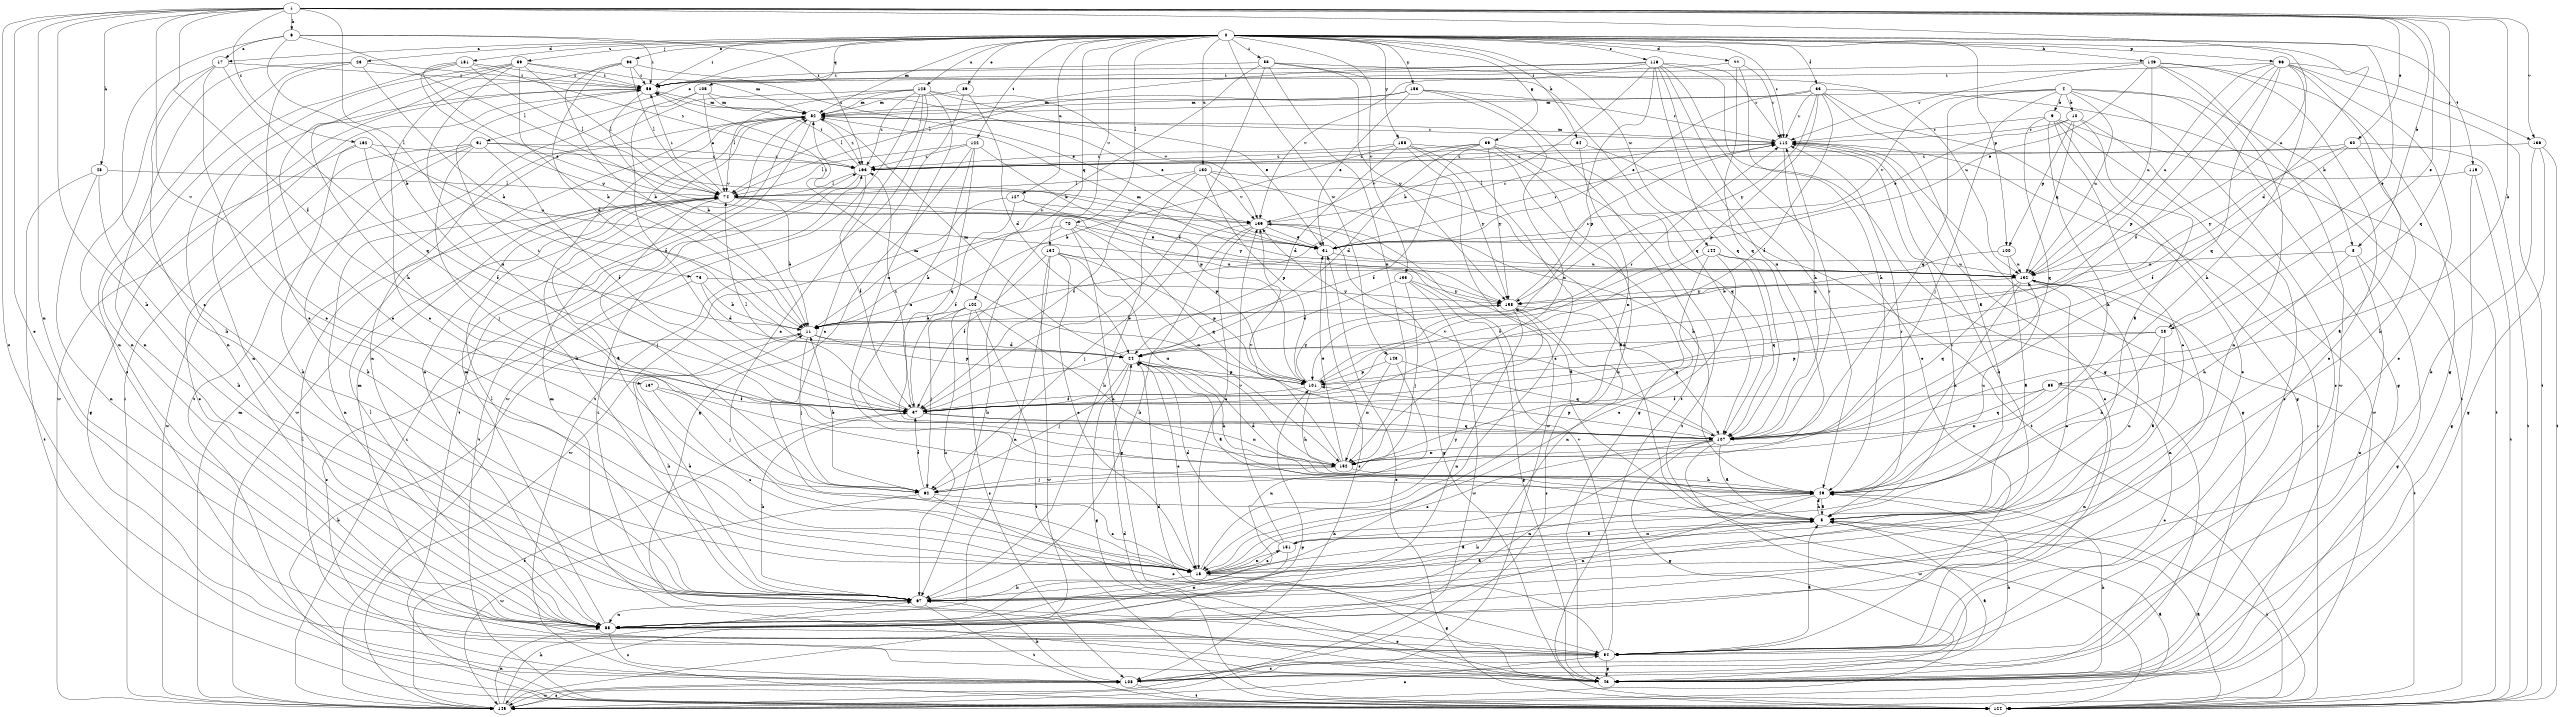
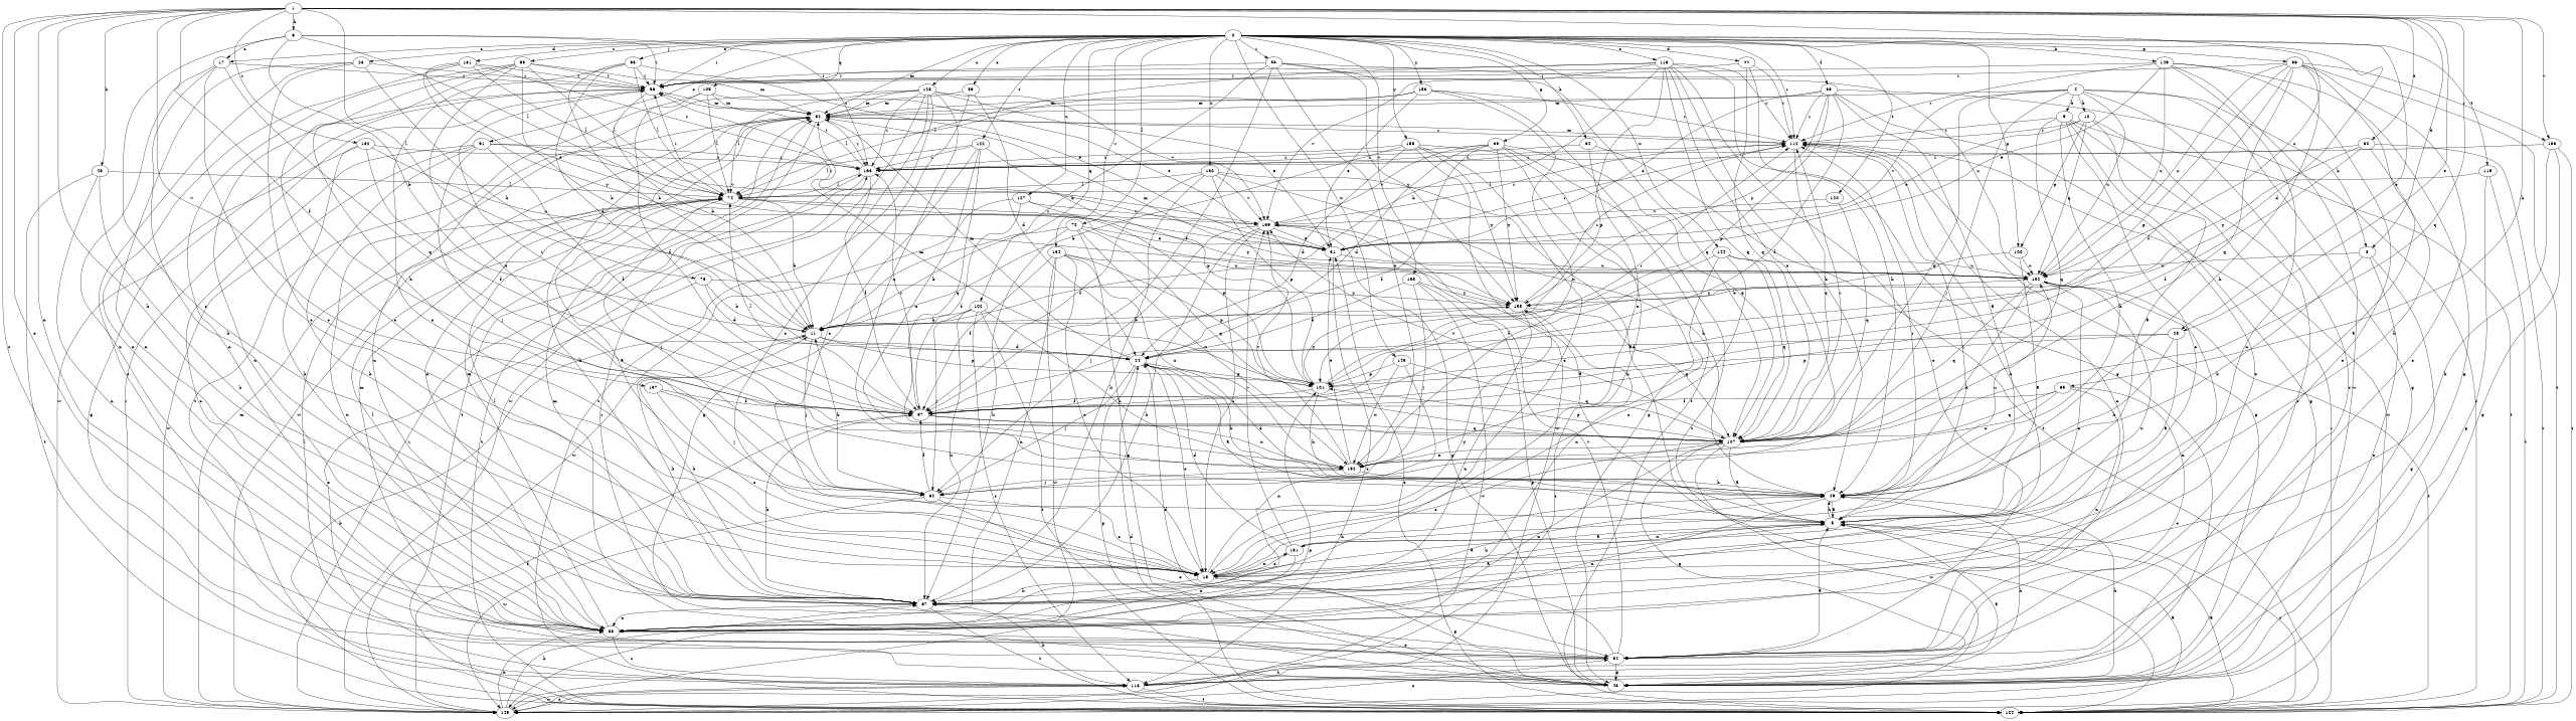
  strict digraph {
    0
    17
    22
    23
    24
    28
    33
    39
    55
    56
    59
    64
    70
    82
    89
    91
    93
    96
    100
    102
    105
    112
    116
    119
+   120
    122
    127
    128
    130
    133
    134
    143
    144
    149
    153
    155
    n37 [label=181]
    n38 [label=67]
    88
    107
    18
    49
-   118 [label=108]
+   118
    11
    43
    62
    5
    101
    37
    94
    124
    31
    158
    139
    163
    132
    152
    145
    74
    136
    1
    6
    8
    30
    48
    65
    73
    137
    162
    4
    9
    10
    151
    0 -> 17 [label=c]
    0 -> 22 [label=d]
    0 -> 23 [label=d]
    0 -> 24 [label=d]
    0 -> 28 [label=e]
    0 -> 33 [label=f]
    0 -> 39 [label=g]
    0 -> 55 [label=i]
    0 -> 56 [label=i]
    0 -> 59 [label=j]
    0 -> 64 [label=k]
    0 -> 70 [label=l]
    0 -> 82 [label=m]
    0 -> 89 [label=o]
    0 -> 91 [label=o]
    0 -> 93 [label=o]
    0 -> 96 [label=p]
    0 -> 100 [label=p]
    0 -> 102 [label=q]
    0 -> 105 [label=q]
    0 -> 112 [label=r]
    0 -> 116 [label=s]
    0 -> 119 [label=t]
+   0 -> 120 [label=t]
    0 -> 122 [label=t]
    0 -> 127 [label=u]
    0 -> 128 [label=u]
    0 -> 130 [label=u]
    0 -> 133 [label=v]
    0 -> 134 [label=v]
    0 -> 143 [label=w]
    0 -> 144 [label=w]
    0 -> 149 [label=h]
    0 -> 153 [label=y]
    0 -> 155 [label=y]
    0 -> n37 [label=z]
    17 -> 56 [label=i]
    17 -> n38 [label=k]
    17 -> 88 [label=n]
    17 -> 107 [label=q]
    17 -> 18 [label=c]
    22 -> 56 [label=i]
    22 -> 112 [label=r]
    22 -> 107 [label=q]
    22 -> 49 [label=h]
    23 -> 56 [label=i]
    23 -> 88 [label=n]
    23 -> 18 [label=c]
    23 -> 118 [label=s]
    23 -> 11 [label=b]
    24 -> 82 [label=m]
    24 -> 18 [label=c]
    24 -> 49 [label=h]
    24 -> 43 [label=g]
    24 -> 62 [label=j]
    24 -> 5 [label=a]
    24 -> 101 [label=p]
    28 -> 24 [label=d]
    28 -> 49 [label=h]
    28 -> 5 [label=a]
    28 -> 101 [label=p]
    33 -> 82 [label=m]
    33 -> 112 [label=r]
    33 -> 5 [label=a]
    33 -> 101 [label=p]
    33 -> 37 [label=f]
    33 -> 94 [label=o]
    33 -> 124 [label=t]
    33 -> 31 [label=e]
    33 -> 158 [label=y]
    39 -> 24 [label=d]
    39 -> n38 [label=k]
    39 -> 107 [label=q]
    39 -> 37 [label=f]
    39 -> 124 [label=t]
    39 -> 158 [label=y]
    39 -> 139 [label=v]
    39 -> 163 [label=z]
    55 -> 56 [label=i]
    55 -> 107 [label=q]
    55 -> 11 [label=b]
    55 -> 37 [label=f]
    55 -> 158 [label=y]
    55 -> 132 [label=u]
    55 -> 152 [label=x]
    56 -> 82 [label=m]
    56 -> 88 [label=n]
    56 -> 11 [label=b]
    56 -> 145 [label=w]
    59 -> 56 [label=i]
    59 -> 82 [label=m]
    59 -> 88 [label=n]
    59 -> 18 [label=c]
    59 -> 49 [label=h]
    59 -> 11 [label=b]
    59 -> 152 [label=x]
    59 -> 74 [label=l]
    64 -> 124 [label=t]
    64 -> 163 [label=z]
    64 -> 152 [label=x]
    70 -> n38 [label=k]
    70 -> 107 [label=q]
    70 -> 11 [label=b]
    70 -> 43 [label=g]
    70 -> 31 [label=e]
    70 -> 152 [label=x]
    82 -> 112 [label=r]
    82 -> n38 [label=k]
    82 -> 88 [label=n]
    82 -> 124 [label=t]
    82 -> 163 [label=z]
    82 -> 145 [label=w]
    89 -> 24 [label=d]
    89 -> 82 [label=m]
    89 -> 18 [label=c]
    91 -> n38 [label=k]
    91 -> 62 [label=j]
    91 -> 37 [label=f]
    91 -> 94 [label=o]
    91 -> 139 [label=v]
    91 -> 163 [label=z]
    91 -> 145 [label=w]
    93 -> 24 [label=d]
    93 -> 56 [label=i]
    93 -> 18 [label=c]
    93 -> 11 [label=b]
    93 -> 31 [label=e]
    93 -> 74 [label=l]
    96 -> 56 [label=i]
    96 -> n38 [label=k]
    96 -> 107 [label=q]
    96 -> 49 [label=h]
    96 -> 101 [label=p]
    96 -> 37 [label=f]
    96 -> 94 [label=o]
    96 -> 124 [label=t]
    96 -> 132 [label=u]
    96 -> 136 [label=r]
    100 -> 11 [label=b]
    100 -> 5 [label=a]
    100 -> 132 [label=u]
    102 -> n38 [label=k]
    102 -> 49 [label=h]
    102 -> 118 [label=s]
    102 -> 11 [label=b]
    102 -> 62 [label=j]
    102 -> 124 [label=t]
    105 -> 82 [label=m]
    105 -> 37 [label=f]
    105 -> 124 [label=t]
    105 -> 31 [label=e]
-   105 -> 74 [label=o]
+   105 -> 74 [label=l]
    112 -> 82 [label=m]
    112 -> n38 [label=k]
    112 -> 107 [label=q]
    112 -> 43 [label=g]
    112 -> 94 [label=o]
    112 -> 163 [label=z]
    116 -> 56 [label=i]
    116 -> 112 [label=r]
    116 -> 107 [label=q]
    116 -> 49 [label=h]
    116 -> 11 [label=b]
    116 -> 43 [label=g]
    116 -> 101 [label=p]
    116 -> 94 [label=o]
    116 -> 139 [label=v]
    116 -> 152 [label=x]
    116 -> 74 [label=l]
    119 -> 43 [label=g]
    119 -> 124 [label=t]
    119 -> 74 [label=l]
+   120 -> 107 [label=q]
+   120 -> 139 [label=v]
    122 -> 107 [label=q]
    122 -> 43 [label=g]
    122 -> 101 [label=p]
    122 -> 163 [label=z]
    122 -> 152 [label=x]
    122 -> 74 [label=l]
    127 -> 101 [label=p]
    127 -> 37 [label=f]
    127 -> 139 [label=v]
    127 -> 145 [label=w]
    128 -> 82 [label=m]
    128 -> 88 [label=n]
    128 -> 18 [label=c]
    128 -> 124 [label=t]
    128 -> 31 [label=e]
    128 -> 139 [label=v]
    128 -> 163 [label=z]
    128 -> 152 [label=x]
    128 -> 145 [label=w]
    128 -> 74 [label=l]
    130 -> n38 [label=k]
    130 -> 49 [label=h]
    130 -> 5 [label=a]
    130 -> 101 [label=p]
    130 -> 37 [label=f]
    130 -> 139 [label=v]
    130 -> 74 [label=l]
    133 -> 24 [label=d]
    133 -> 43 [label=g]
    133 -> 62 [label=j]
    133 -> 158 [label=y]
    133 -> 145 [label=w]
    134 -> 88 [label=n]
    134 -> 18 [label=c]
    134 -> 101 [label=p]
    134 -> 37 [label=f]
    134 -> 132 [label=u]
    134 -> 152 [label=x]
    134 -> 145 [label=w]
    143 -> 88 [label=n]
    143 -> 107 [label=q]
    143 -> 101 [label=p]
    143 -> 152 [label=x]
    144 -> 88 [label=n]
    144 -> 107 [label=q]
    144 -> 18 [label=c]
    144 -> 37 [label=f]
    144 -> 132 [label=u]
    149 -> 56 [label=i]
    149 -> 112 [label=r]
    149 -> 88 [label=n]
    149 -> 43 [label=g]
    149 -> 94 [label=o]
    149 -> 31 [label=e]
    149 -> 132 [label=u]
    149 -> 145 [label=w]
    153 -> 82 [label=m]
    153 -> 112 [label=r]
    153 -> 124 [label=t]
    153 -> 31 [label=e]
    153 -> 152 [label=x]
    153 -> 74 [label=l]
    155 -> 24 [label=d]
    155 -> 18 [label=c]
    155 -> 11 [label=b]
    155 -> 43 [label=g]
    155 -> 158 [label=y]
    155 -> 163 [label=z]
    155 -> 145 [label=w]
    n37 -> 56 [label=i]
    n37 -> 88 [label=n]
    n37 -> 31 [label=e]
    n37 -> 158 [label=y]
    n37 -> 163 [label=z]
    n37 -> 74 [label=l]
    n38 -> 88 [label=n]
    n38 -> 11 [label=b]
    n38 -> 5 [label=a]
    n38 -> 124 [label=t]
    n38 -> 74 [label=l]
    88 -> 82 [label=m]
    88 -> 118 [label=s]
    88 -> 94 [label=o]
    88 -> 74 [label=l]
    107 -> 112 [label=r]
    107 -> 88 [label=n]
    107 -> 18 [label=c]
    107 -> 43 [label=g]
    107 -> 5 [label=a]
    107 -> 101 [label=p]
    107 -> 139 [label=v]
    107 -> 152 [label=x]
    107 -> 145 [label=w]
    18 -> n38 [label=k]
    18 -> 49 [label=h]
    18 -> 43 [label=g]
    18 -> 5 [label=a]
    18 -> 158 [label=y]
    18 -> 132 [label=u]
    18 -> 151 [label=x]
    49 -> 24 [label=d]
    49 -> n38 [label=k]
    49 -> 88 [label=n]
    49 -> 5 [label=a]
    49 -> 132 [label=u]
    118 -> n38 [label=k]
    118 -> 49 [label=h]
    118 -> 5 [label=a]
    118 -> 124 [label=t]
    118 -> 145 [label=w]
    11 -> 24 [label=d]
    11 -> n38 [label=k]
    11 -> 62 [label=j]
    11 -> 101 [label=p]
    43 -> 82 [label=m]
    43 -> 49 [label=h]
    43 -> 74 [label=l]
    62 -> 18 [label=c]
    62 -> 11 [label=b]
    62 -> 37 [label=f]
    62 -> 94 [label=o]
    62 -> 145 [label=w]
    5 -> 112 [label=r]
    5 -> 49 [label=h]
    5 -> 124 [label=t]
    5 -> 151 [label=x]
    101 -> 82 [label=m]
    101 -> 112 [label=r]
    101 -> 49 [label=h]
    101 -> 37 [label=f]
    101 -> 158 [label=y]
    37 -> 56 [label=i]
    37 -> n38 [label=k]
    37 -> 107 [label=q]
    37 -> 163 [label=z]
    37 -> 152 [label=x]
    37 -> 74 [label=l]
    94 -> 24 [label=d]
    94 -> 82 [label=m]
    94 -> 118 [label=s]
    94 -> 43 [label=g]
    94 -> 5 [label=a]
    94 -> 139 [label=v]
    94 -> 163 [label=z]
    124 -> 24 [label=d]
    124 -> 112 [label=r]
    124 -> 11 [label=b]
    124 -> 5 [label=a]
    124 -> 31 [label=e]
    31 -> 56 [label=i]
    31 -> 112 [label=r]
    31 -> 118 [label=s]
    31 -> 132 [label=u]
    158 -> 112 [label=r]
    158 -> 88 [label=n]
    158 -> 107 [label=q]
    158 -> 118 [label=s]
    158 -> 11 [label=b]
    139 -> 112 [label=r]
    139 -> n38 [label=k]
    139 -> 18 [label=c]
    139 -> 43 [label=g]
    139 -> 62 [label=j]
    139 -> 5 [label=a]
    139 -> 31 [label=e]
    163 -> 56 [label=i]
    163 -> 37 [label=f]
    163 -> 124 [label=t]
    163 -> 74 [label=l]
    132 -> 82 [label=m]
    132 -> 88 [label=n]
    132 -> 107 [label=q]
    132 -> 18 [label=c]
    132 -> 49 [label=h]
    132 -> 124 [label=t]
    132 -> 158 [label=y]
    152 -> 49 [label=h]
    152 -> 62 [label=j]
    152 -> 31 [label=e]
    152 -> 139 [label=v]
    145 -> 56 [label=i]
    145 -> 82 [label=m]
    145 -> n38 [label=k]
    145 -> 88 [label=n]
    145 -> 118 [label=s]
    145 -> 5 [label=a]
    145 -> 101 [label=p]
    145 -> 37 [label=f]
    145 -> 94 [label=o]
    145 -> 163 [label=z]
    74 -> 56 [label=i]
    74 -> 88 [label=n]
    74 -> 11 [label=b]
    74 -> 62 [label=j]
    74 -> 5 [label=a]
    74 -> 158 [label=y]
    74 -> 139 [label=v]
    136 -> n38 [label=k]
    136 -> 43 [label=g]
    136 -> 124 [label=t]
    136 -> 163 [label=z]
    1 -> 28 [label=e]
    1 -> n38 [label=k]
    1 -> 88 [label=n]
    1 -> 107 [label=q]
    1 -> 118 [label=s]
    1 -> 37 [label=f]
    1 -> 94 [label=o]
    1 -> 132 [label=u]
    1 -> 136 [label=v]
    1 -> 6 [label=b]
    1 -> 8 [label=b]
    1 -> 30 [label=e]
    1 -> 48 [label=h]
    1 -> 65 [label=k]
    1 -> 73 [label=l]
    1 -> 137 [label=v]
    1 -> 162 [label=z]
    6 -> 17 [label=c]
    6 -> 56 [label=i]
    6 -> 18 [label=c]
    6 -> 11 [label=b]
    6 -> 163 [label=z]
    6 -> 74 [label=l]
    8 -> 49 [label=h]
    8 -> 43 [label=g]
    8 -> 94 [label=o]
    8 -> 132 [label=u]
    30 -> 5 [label=a]
    30 -> 37 [label=f]
    30 -> 124 [label=t]
    30 -> 158 [label=y]
    30 -> 163 [label=z]
    48 -> n38 [label=k]
    48 -> 88 [label=n]
    48 -> 124 [label=t]
    48 -> 74 [label=l]
    65 -> 88 [label=n]
    65 -> 107 [label=q]
    65 -> 37 [label=f]
    65 -> 94 [label=o]
    65 -> 152 [label=x]
    73 -> 24 [label=d]
    73 -> 118 [label=s]
    73 -> 11 [label=b]
    73 -> 158 [label=y]
    137 -> 18 [label=c]
    137 -> 62 [label=j]
    137 -> 37 [label=f]
    162 -> n38 [label=k]
    162 -> 43 [label=g]
    162 -> 37 [label=f]
    162 -> 163 [label=z]
    162 -> 132 [label=u]
    4 -> 82 [label=m]
    4 -> 107 [label=q]
    4 -> 118 [label=s]
    4 -> 43 [label=g]
    4 -> 62 [label=j]
    4 -> 31 [label=v]
    4 -> 132 [label=u]
    4 -> 8 [label=b]
    4 -> 9 [label=b]
    4 -> 10 [label=b]
    9 -> 112 [label=r]
    9 -> 107 [label=q]
    9 -> 18 [label=c]
    9 -> 49 [label=h]
    9 -> 43 [label=g]
    9 -> 124 [label=t]
    9 -> 145 [label=w]
    10 -> 100 [label=p]
    10 -> 112 [label=r]
    10 -> 118 [label=s]
    10 -> 5 [label=a]
    10 -> 31 [label=e]
    10 -> 132 [label=q]
    151 -> 24 [label=d]
    151 -> 112 [label=r]
    151 -> 88 [label=n]
    151 -> 18 [label=c]
    151 -> 5 [label=a]
    151 -> 139 [label=v]
  }
